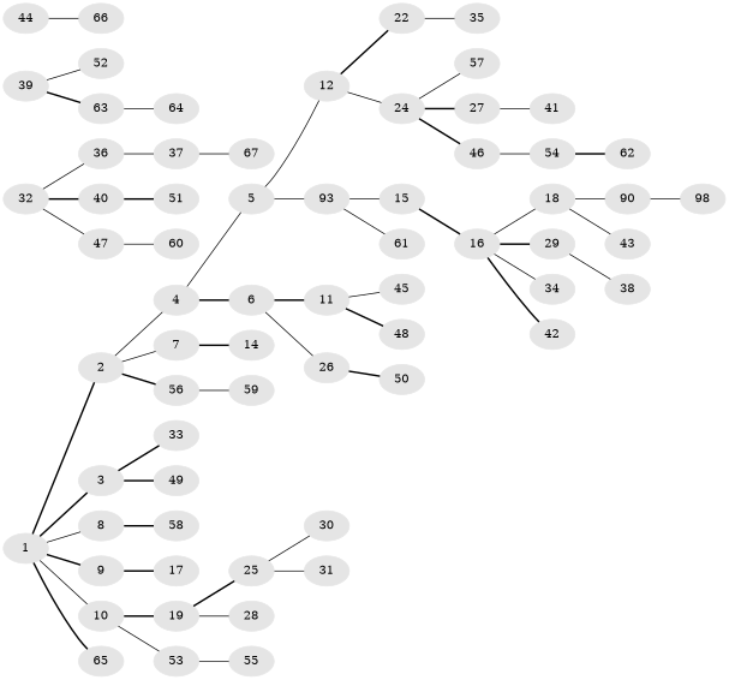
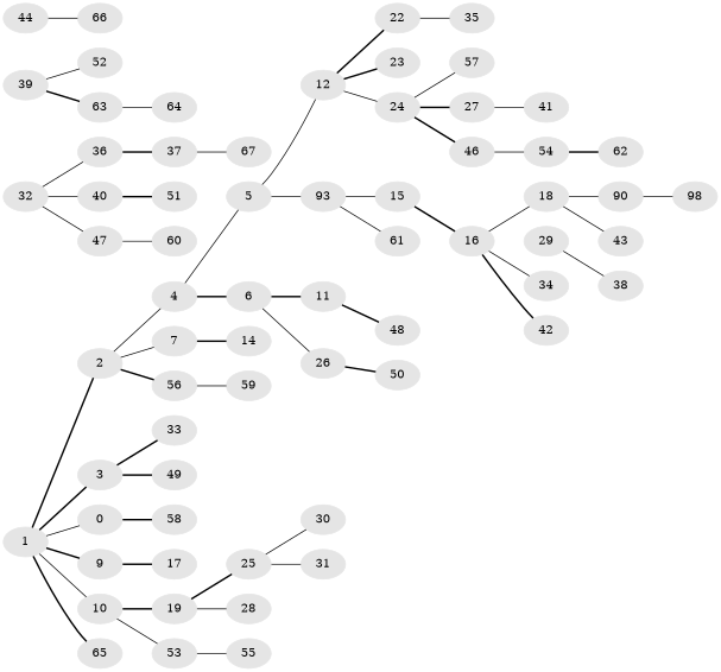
  graph {
    rankdir=LR
    node [color=gray90 style=filled]
    edge [style=solid weight=1.0]
    1
    2
    3
-   8
+   8 [label=0]
    9
    10
    65
    4
    7
    56
    33
    49
    58
    17
    19
    53
    5
    6
    14
    59
    12
    n22 [label=93]
    11
    26
    22
+   23
    24
    15
    61
-   45
    48
    50
    25
    28
    55
    35
    57
    27
    46
    16
    32
    36
    40
    47
    18
    29
    34
    42
    n49 [label=90]
    43
    38
    n52 [label=98]
    30
    31
    39
    52
    63
    44
    66
    41
    54
    37
    51
    60
    67
    64
    62
    1 -- 2 [style=bold]
    1 -- 3 [style=bold]
    1 -- 8
    1 -- 9 [style=bold]
    1 -- 10
    1 -- 65 [style=bold]
    2 -- 4
    2 -- 7
    2 -- 56 [style=bold]
    3 -- 33 [style=bold]
    3 -- 49 [style=bold]
    8 -- 58 [style=bold]
    9 -- 17 [style=bold weight=3.0]
    10 -- 19 [style=bold weight=2.0]
    10 -- 53
    4 -- 5
    4 -- 6 [style=bold]
    7 -- 14 [style=bold]
    56 -- 59
    19 -- 25 [style=bold]
    19 -- 28
    53 -- 55
    5 -- 12
    5 -- n22 [weight=2.0]
    6 -- 11 [style=bold]
    6 -- 26
    12 -- 22 [style=bold]
+   12 -- 23 [style=bold]
    12 -- 24
    n22 -- 15
    n22 -- 61
-   11 -- 45
    11 -- 48 [style=bold]
    26 -- 50 [style=bold]
    22 -- 35
    24 -- 57
    24 -- 27 [style=bold]
    24 -- 46 [style=bold]
    15 -- 16 [style=bold]
    25 -- 30
    25 -- 31 [weight=4.0]
    27 -- 41
    46 -- 54
    16 -- 18
-   16 -- 29 [style=bold weight=2.0]
    16 -- 34
    16 -- 42 [style=bold]
    32 -- 36
-   32 -- 40 [style=bold]
+   32 -- 40
    32 -- 47
-   36 -- 37
+   36 -- 37 [style=bold]
    40 -- 51 [style=bold weight=2.0]
    47 -- 60 [weight=2.0]
    18 -- n49 [weight=2.0]
    18 -- 43
    29 -- 38
    n49 -- n52 [weight=2.0]
    39 -- 52
    39 -- 63 [style=bold]
    63 -- 64
    44 -- 66
    54 -- 62 [style=bold]
    37 -- 67
  }
